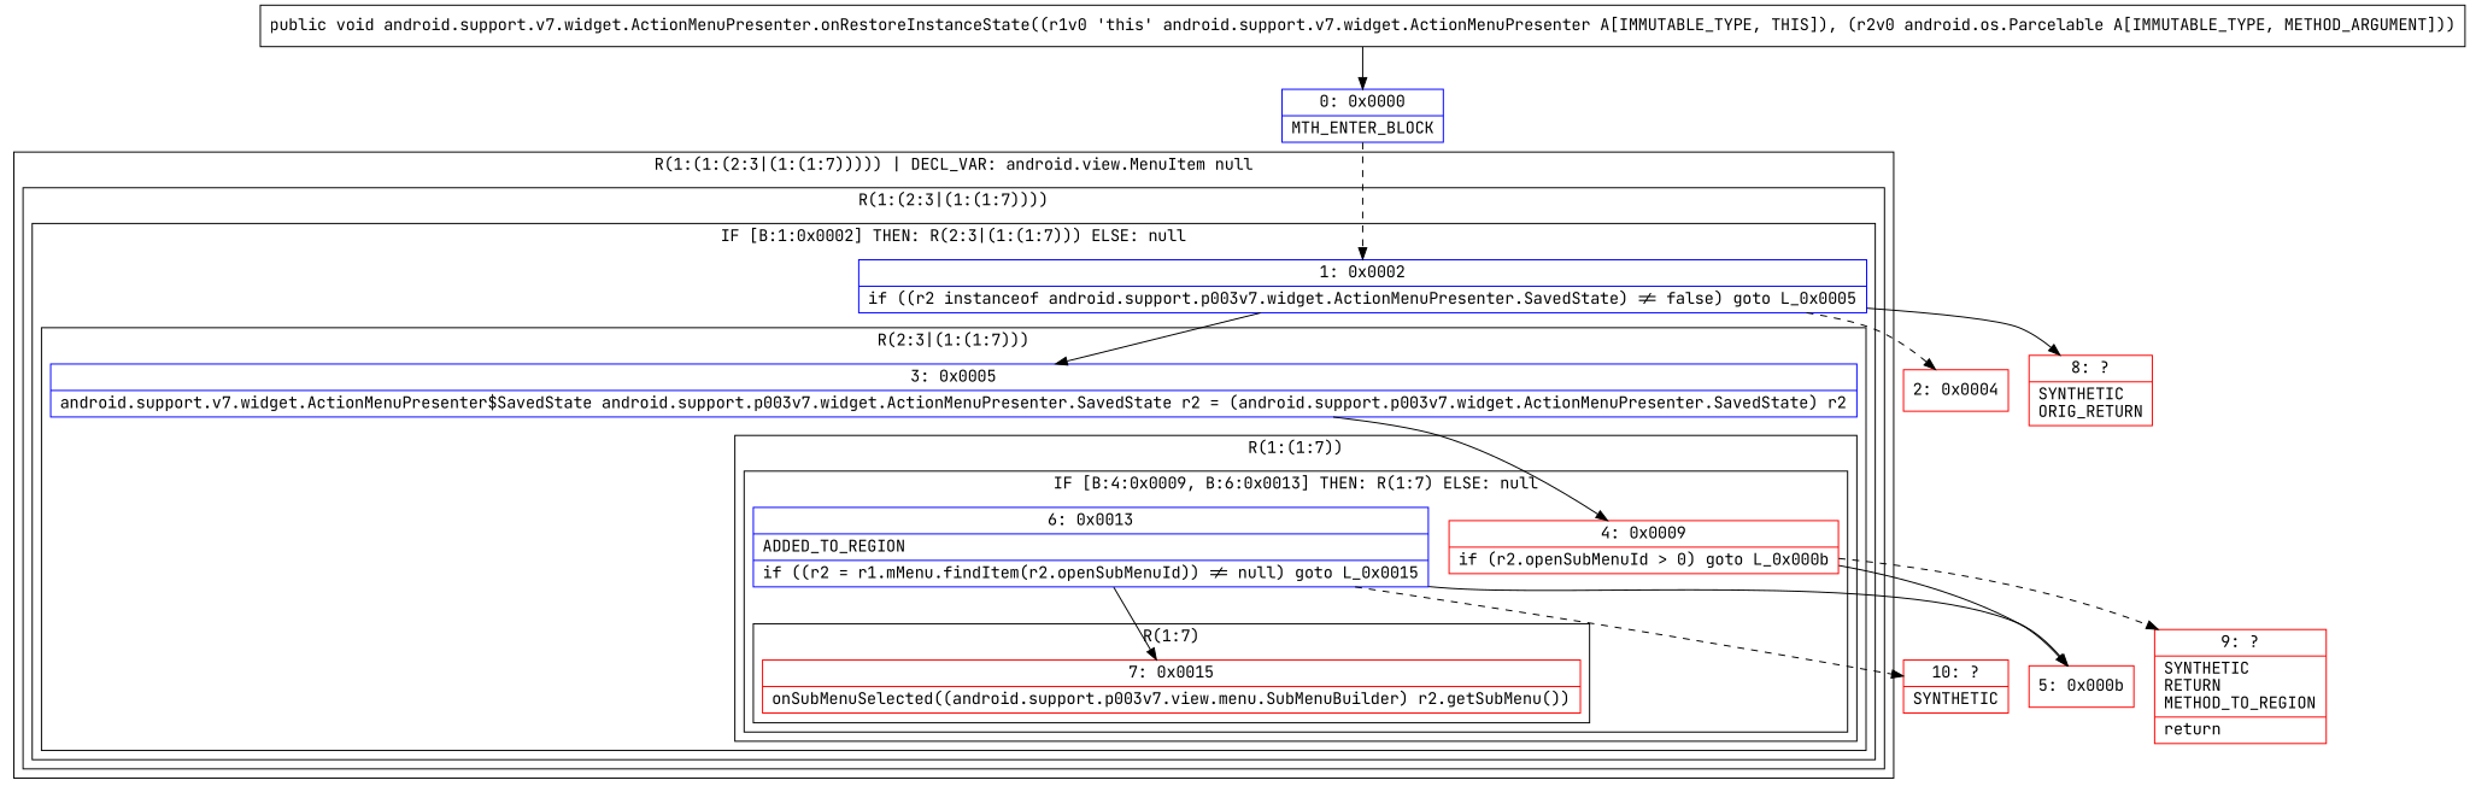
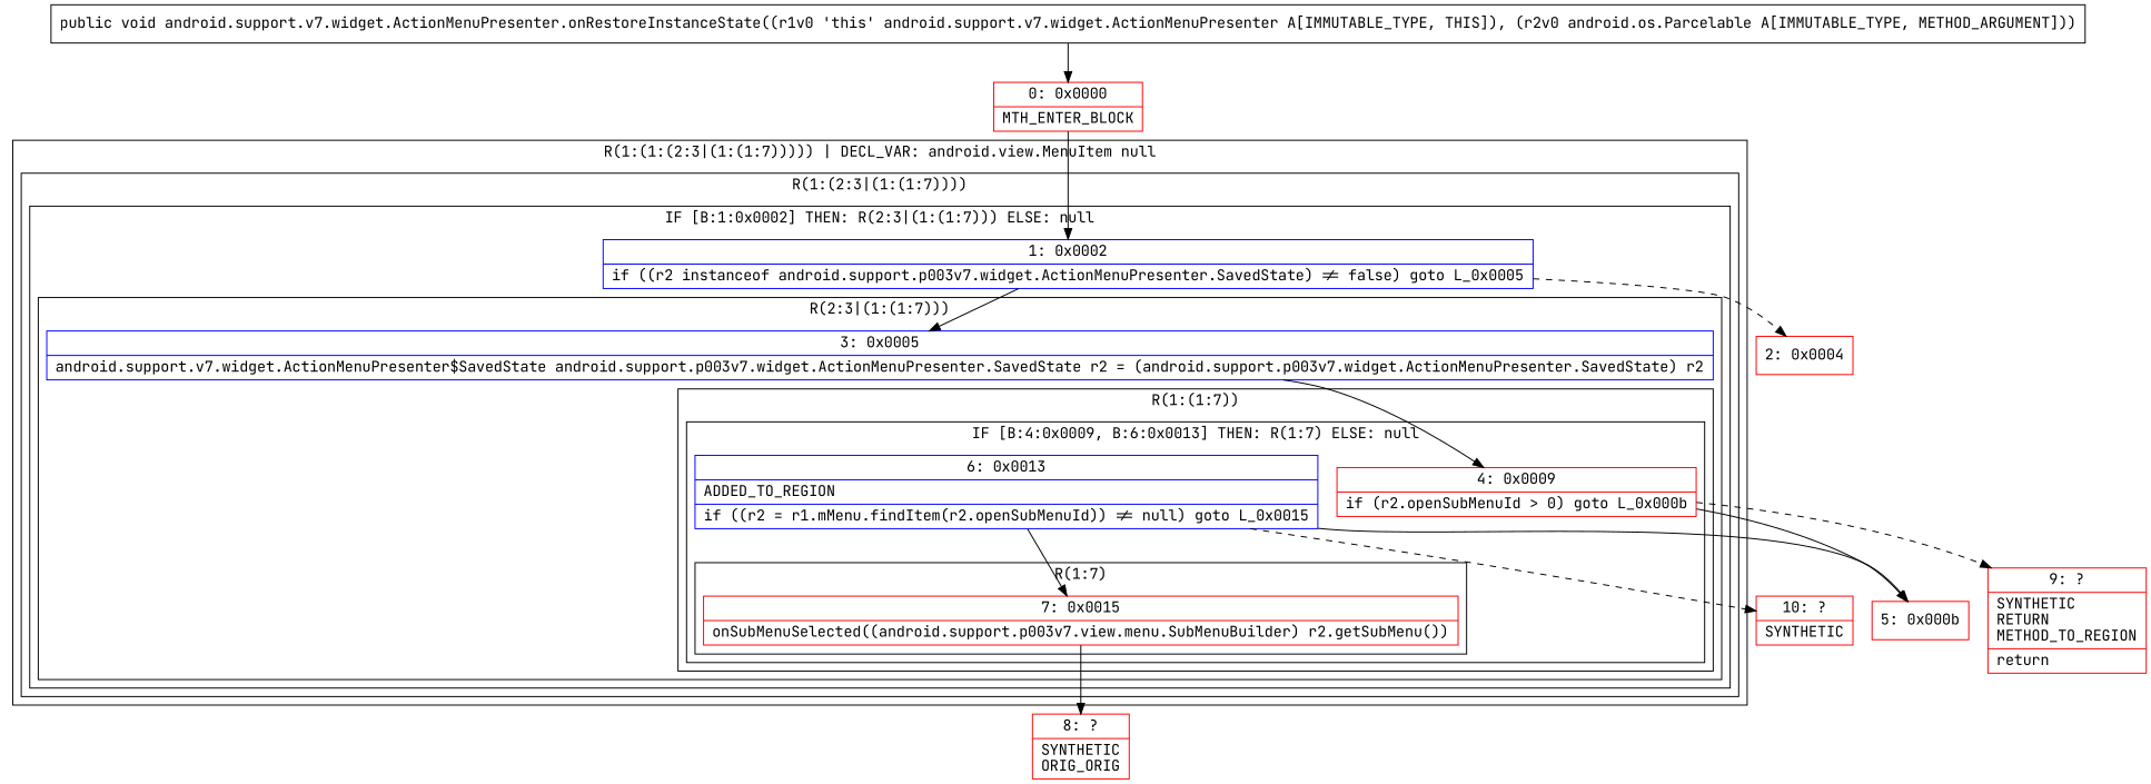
  digraph {
    fontname="JetBrains Mono"
    node [color=red fontname="JetBrains Mono" shape=record]
    edge [fontname="JetBrains Mono"]
    n1 [label="{7\:\ 0x0015|onSubMenuSelected((android.support.p003v7.view.menu.SubMenuBuilder) r2.getSubMenu())\l}"]
    n2 [label="{4\:\ 0x0009|if (r2.openSubMenuId \> 0) goto L_0x000b\l}"]
    n3 [color=blue label="{6\:\ 0x0013|ADDED_TO_REGION\l|if ((r2 = r1.mMenu.findItem(r2.openSubMenuId)) != null) goto L_0x0015\l}"]
    n4 [color=blue label="{3\:\ 0x0005|android.support.v7.widget.ActionMenuPresenter$SavedState android.support.p003v7.widget.ActionMenuPresenter.SavedState r2 = (android.support.p003v7.widget.ActionMenuPresenter.SavedState) r2\l}"]
    n5 [color=blue label="{1\:\ 0x0002|if ((r2 instanceof android.support.p003v7.widget.ActionMenuPresenter.SavedState) != false) goto L_0x0005\l}"]
-   n6 [label="{8\:\ ?|SYNTHETIC\lORIG_RETURN\l}"]
+   n6 [label="{8\:\ ?|SYNTHETIC\lORIG_ORIG\l}"]
    n7 [label="{5\:\ 0x000b}"]
    n8 [label="{9\:\ ?|SYNTHETIC\lRETURN\lMETHOD_TO_REGION\l|return\l}"]
    n9 [label="{10\:\ ?|SYNTHETIC\l}"]
    n10 [label="{2\:\ 0x0004}"]
-   n11 [color=blue label="{0\:\ 0x0000|MTH_ENTER_BLOCK\l}"]
+   n11 [label="{0\:\ 0x0000|MTH_ENTER_BLOCK\l}"]
    n12 [label="{public void android.support.v7.widget.ActionMenuPresenter.onRestoreInstanceState((r1v0 'this' android.support.v7.widget.ActionMenuPresenter A[IMMUTABLE_TYPE, THIS]), (r2v0 android.os.Parcelable A[IMMUTABLE_TYPE, METHOD_ARGUMENT])) }" color=""]
    subgraph cluster_1 {
      label="R(1:(1:(2:3|(1:(1:7))))) | DECL_VAR: android.view.MenuItem null\l"
      subgraph cluster_2 {
        label="R(1:(2:3|(1:(1:7))))"
        subgraph cluster_3 {
          label="IF [B:1:0x0002] THEN: R(2:3|(1:(1:7))) ELSE: null"
          n5
          subgraph cluster_4 {
            label="R(2:3|(1:(1:7)))"
            n4
            subgraph cluster_5 {
              label="R(1:(1:7))"
              subgraph cluster_6 {
                label="IF [B:4:0x0009, B:6:0x0013] THEN: R(1:7) ELSE: null"
                n2
                n3
                subgraph cluster_7 {
                  label="R(1:7)"
                  n1
                }
              }
            }
          }
        }
      }
    }
-   n5 -> n6
+   n1 -> n6
    n2 -> n7
    n2 -> n8 [style=dashed]
    n3 -> n1
    n3 -> n7
    n3 -> n9 [style=dashed]
    n4 -> n2
    n5 -> n4
    n5 -> n10 [style=dashed]
-   n11 -> n5 [style=dashed]
+   n11 -> n5
    n12 -> n11
  }
